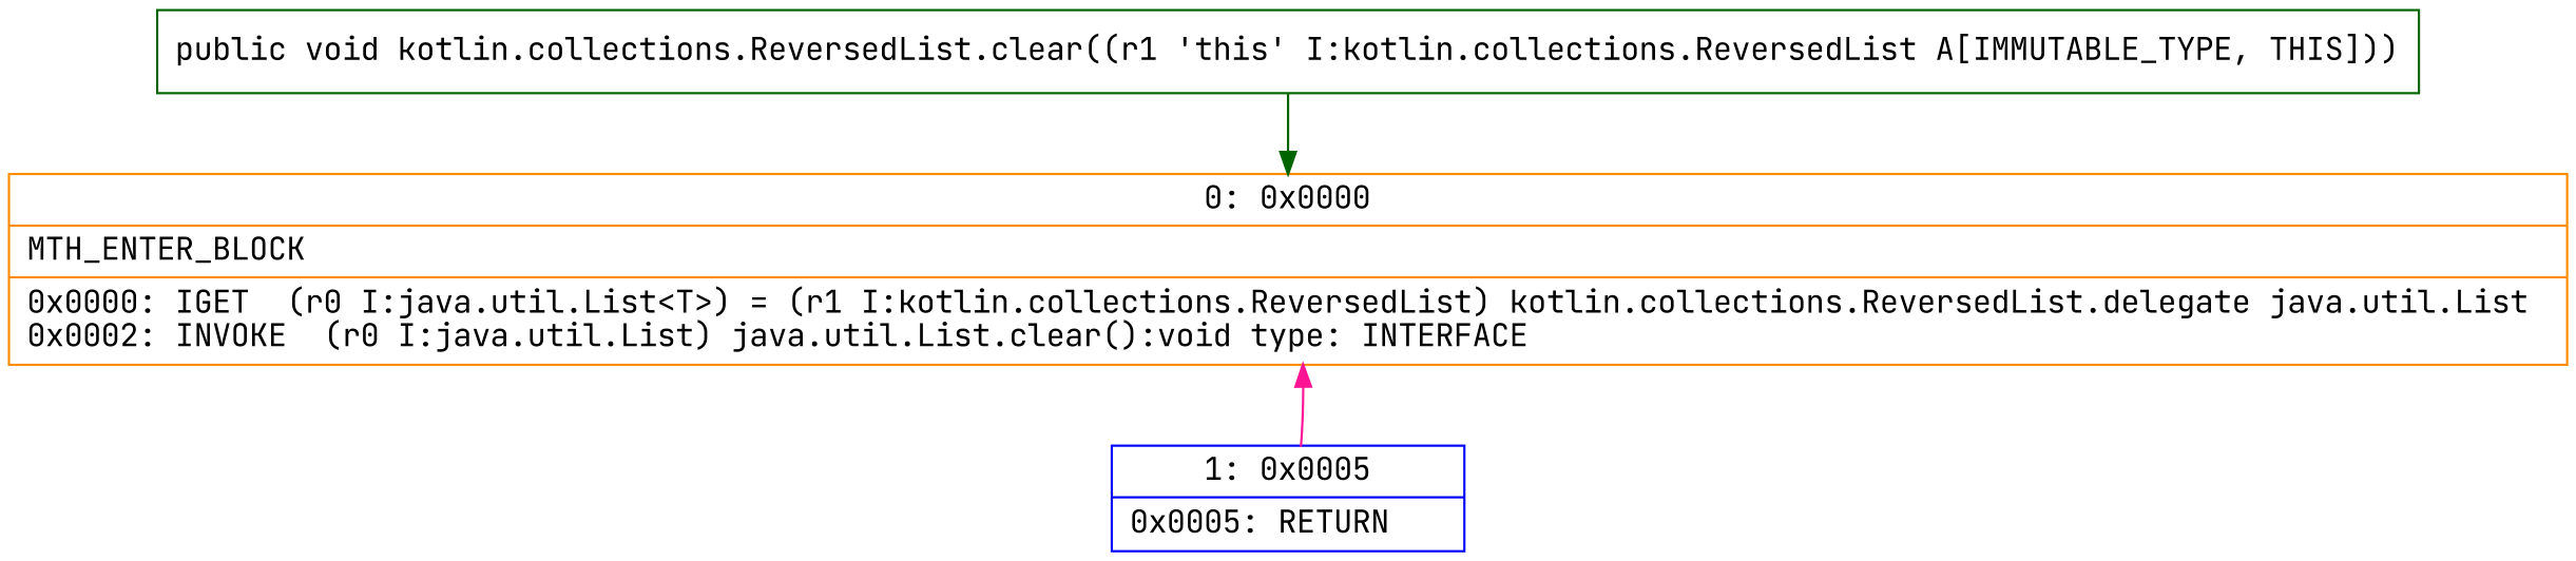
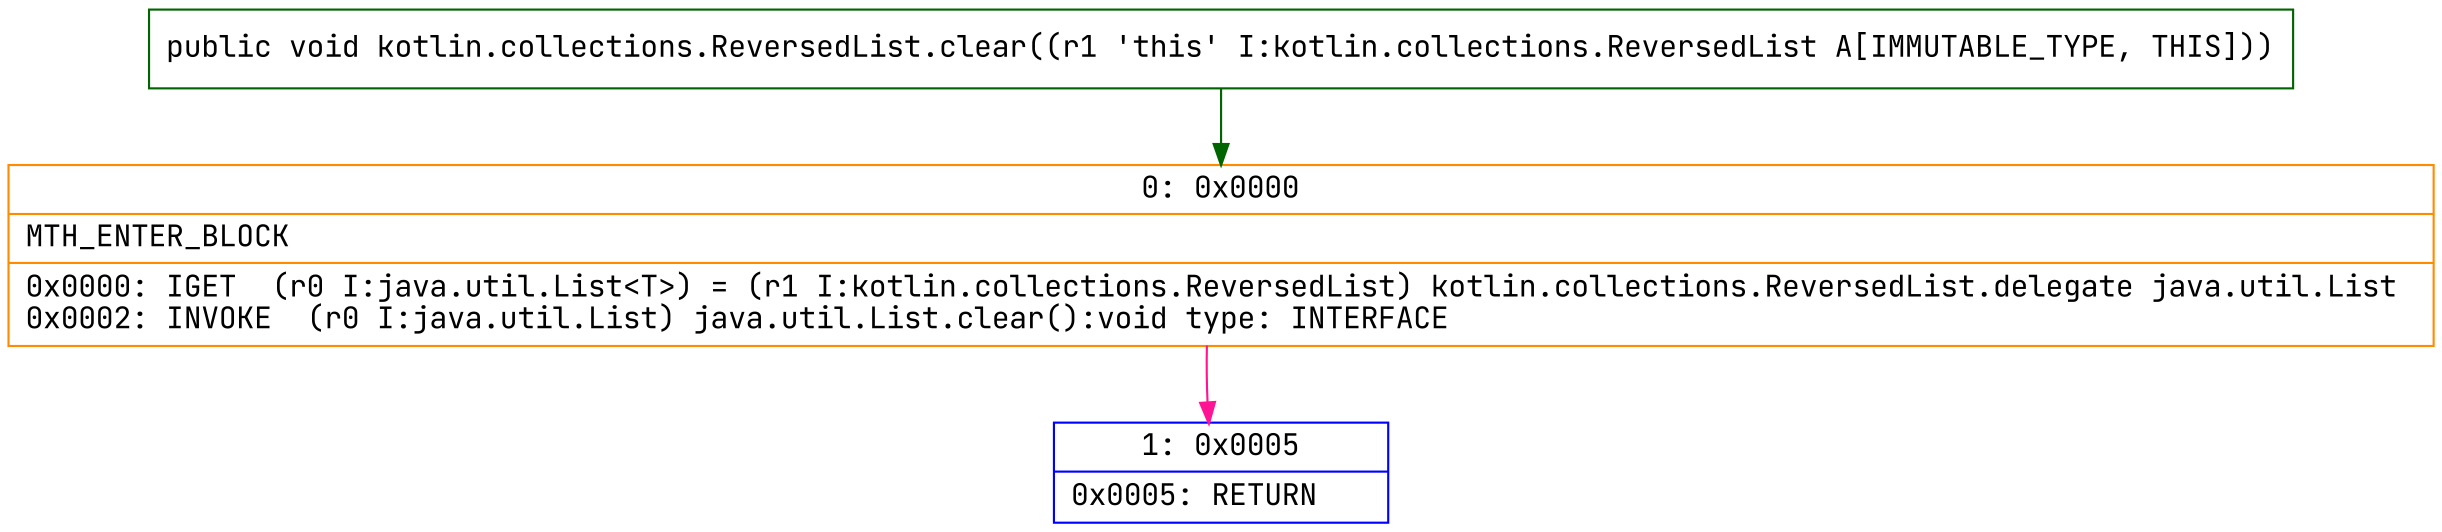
  digraph {
    fontname="JetBrains Mono"
    node [shape=record fontname="JetBrains Mono"]
    edge [fontname="JetBrains Mono"]
    n1 [label="{0\:\ 0x0000|MTH_ENTER_BLOCK\l|0x0000: IGET  (r0 I:java.util.List\<T\>) = (r1 I:kotlin.collections.ReversedList) kotlin.collections.ReversedList.delegate java.util.List \l0x0002: INVOKE  (r0 I:java.util.List) java.util.List.clear():void type: INTERFACE \l}" color=darkorange]
    n2 [label="{1\:\ 0x0005|0x0005: RETURN   \l}" color=blue]
    n3 [label="{public void kotlin.collections.ReversedList.clear((r1 'this' I:kotlin.collections.ReversedList A[IMMUTABLE_TYPE, THIS])) }" color=darkgreen]
-   n2 -> n1 [color=deeppink]
+   n1 -> n2 [color=deeppink]
    n3 -> n1 [color=darkgreen]
  }
